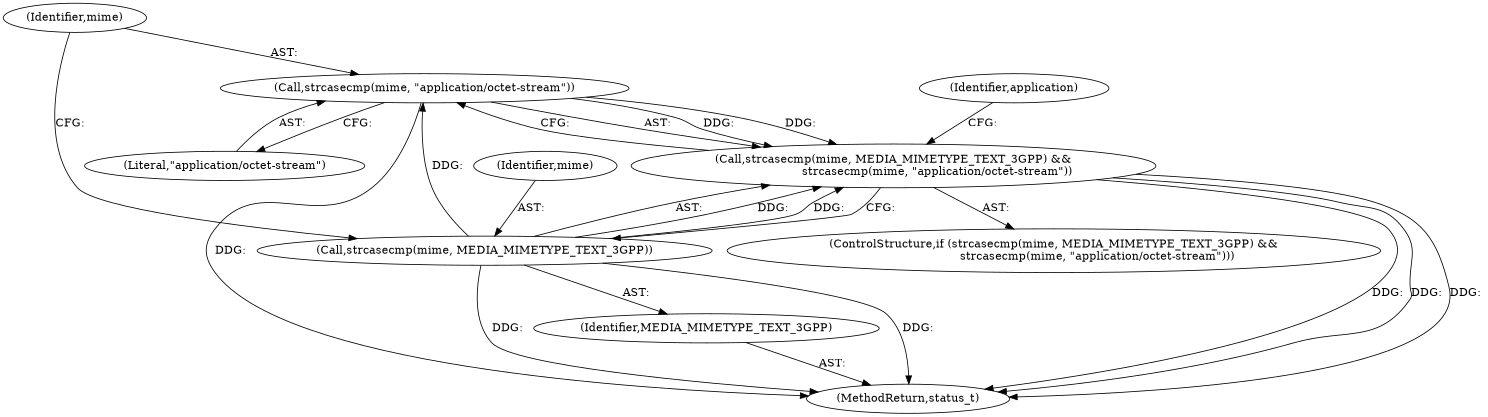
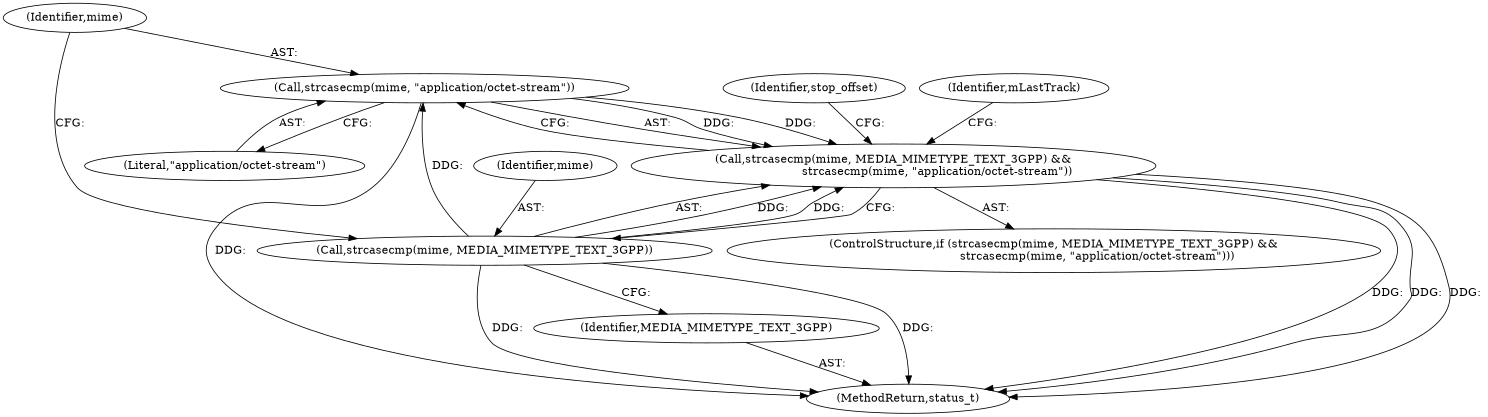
  digraph {
    n1 [label="(Call,strcasecmp(mime, \"application/octet-stream\"))"]
    n2 [label="(Call,strcasecmp(mime, MEDIA_MIMETYPE_TEXT_3GPP) &&\n                        strcasecmp(mime, \"application/octet-stream\"))"]
    n3 [label="(Literal,\"application/octet-stream\")"]
    n4 [label="(MethodReturn,status_t)"]
    n5 [label="(Call,strcasecmp(mime, MEDIA_MIMETYPE_TEXT_3GPP))"]
    n6 [label="(ControlStructure,if (strcasecmp(mime, MEDIA_MIMETYPE_TEXT_3GPP) &&\n                        strcasecmp(mime, \"application/octet-stream\")))"]
    n7 [label="(Identifier,MEDIA_MIMETYPE_TEXT_3GPP)"]
-   n8 [label="(Identifier,application)"]
+   n8 [label="(Identifier,mLastTrack)"]
+   n9 [label="(Identifier,stop_offset)"]
    n10 [label="(Identifier,mime)"]
    n11 [label="(Identifier,mime)"]
    n1 -> n2 [label="AST: "]
    n1 -> n2 [label="DDG: "]
    n1 -> n2 [label="DDG: "]
    n1 -> n3 [label="CFG: "]
    n1 -> n4 [label="DDG: "]
    n2 -> n1 [label="CFG: "]
    n2 -> n4 [label="DDG: "]
    n2 -> n4 [label="DDG: "]
    n2 -> n4 [label="DDG: "]
    n2 -> n5 [label="CFG: "]
    n2 -> n6 [label="AST: "]
    n3 -> n1 [label="AST: "]
    n5 -> n1 [label="DDG: "]
    n5 -> n2 [label="AST: "]
    n5 -> n2 [label="DDG: "]
    n5 -> n2 [label="DDG: "]
    n5 -> n4 [label="DDG: "]
    n5 -> n4 [label="DDG: "]
-   n5 -> n7 [label="AST: "]
+   n5 -> n7 [label="CFG: "]
    n7 -> n4 [label="AST: "]
    n8 -> n2 [label="CFG: "]
+   n9 -> n2 [label="CFG: "]
    n10 -> n1 [label="AST: "]
    n10 -> n5 [label="CFG: "]
    n11 -> n5 [label="AST: "]
  }
